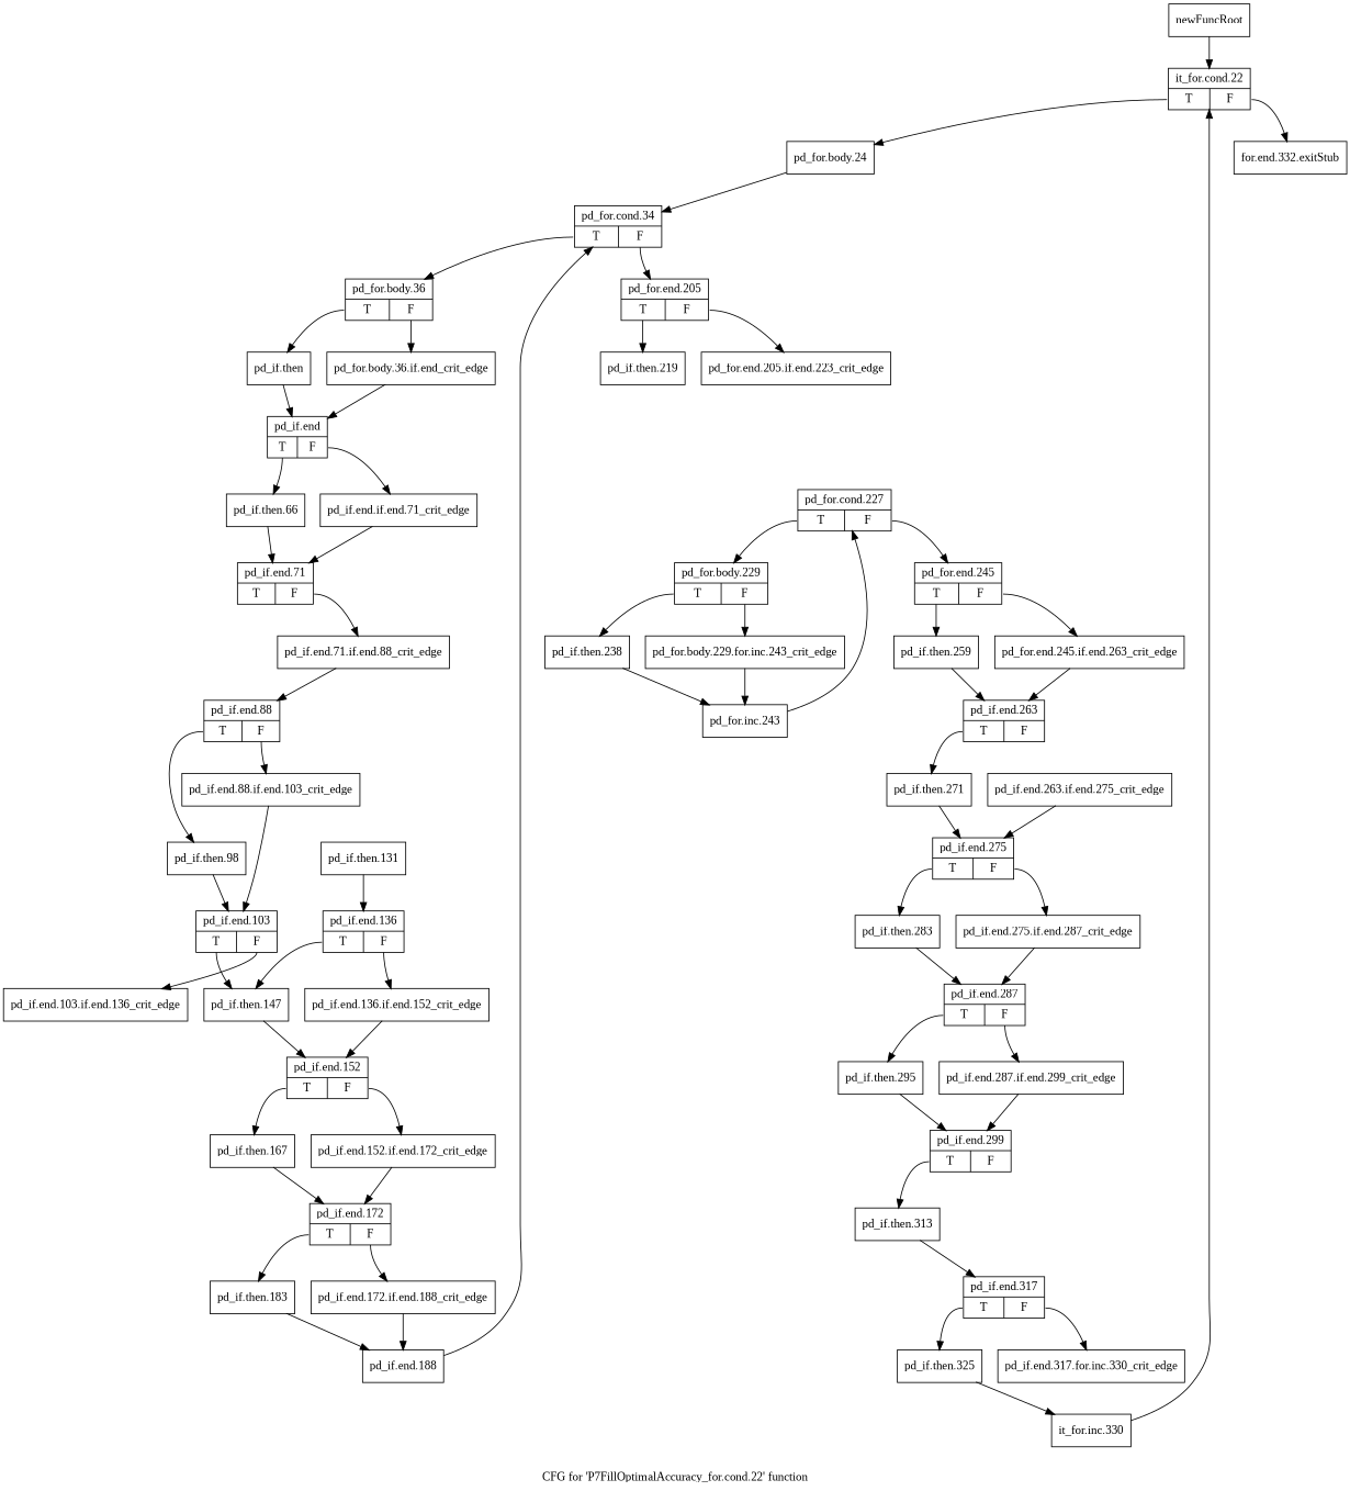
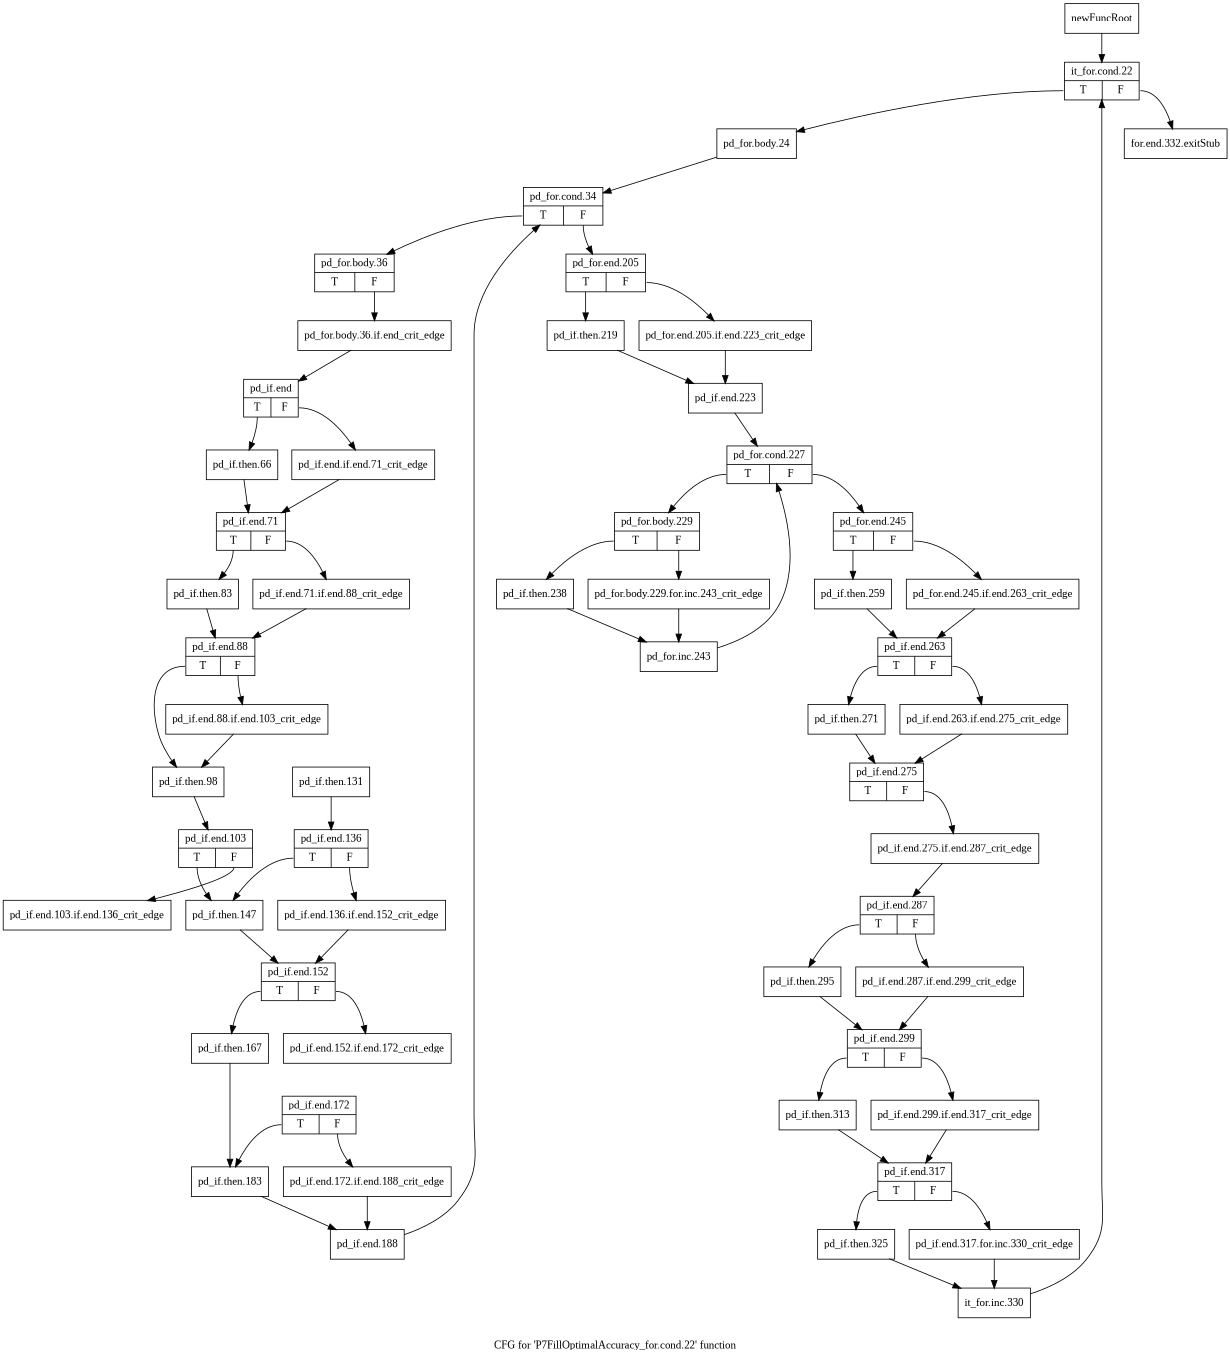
  digraph {
    fontname="Liberation Serif"
    label="CFG for 'P7FillOptimalAccuracy_for.cond.22' function"
    node [fontname="Liberation Serif" shape=record]
    edge [fontname="Liberation Serif"]
    n1 [label="{newFuncRoot}"]
    n2 [label="{it_for.cond.22|{<s0>T|<s1>F}}"]
    n3 [label="{for.end.332.exitStub}"]
    n4 [label="{pd_for.body.24}"]
    n5 [label="{pd_for.cond.34|{<s0>T|<s1>F}}"]
    n6 [label="{pd_for.body.36|{<s0>T|<s1>F}}"]
    n7 [label="{pd_for.end.205|{<s0>T|<s1>F}}"]
-   n8 [label="{pd_if.then}"]
    n9 [label="{pd_for.body.36.if.end_crit_edge}"]
    n10 [label="{pd_if.then.219}"]
    n11 [label="{pd_for.end.205.if.end.223_crit_edge}"]
    n12 [label="{pd_if.end|{<s0>T|<s1>F}}"]
+   n13 [label="{pd_if.end.223}"]
    n14 [label="{pd_for.cond.227|{<s0>T|<s1>F}}"]
    n15 [label="{pd_for.body.229|{<s0>T|<s1>F}}"]
    n16 [label="{pd_for.end.245|{<s0>T|<s1>F}}"]
    n17 [label="{pd_if.then.238}"]
    n18 [label="{pd_for.body.229.for.inc.243_crit_edge}"]
    n19 [label="{pd_if.then.259}"]
    n20 [label="{pd_for.end.245.if.end.263_crit_edge}"]
    n21 [label="{pd_for.inc.243}"]
    n22 [label="{pd_if.end.263|{<s0>T|<s1>F}}"]
    n23 [label="{pd_if.then.271}"]
    n24 [label="{pd_if.end.263.if.end.275_crit_edge}"]
    n25 [label="{pd_if.end.275|{<s0>T|<s1>F}}"]
-   n26 [label="{pd_if.then.283}"]
    n27 [label="{pd_if.end.275.if.end.287_crit_edge}"]
    n28 [label="{pd_if.end.287|{<s0>T|<s1>F}}"]
    n29 [label="{pd_if.then.295}"]
    n30 [label="{pd_if.end.287.if.end.299_crit_edge}"]
    n31 [label="{pd_if.end.299|{<s0>T|<s1>F}}"]
    n32 [label="{pd_if.then.313}"]
+   n33 [label="{pd_if.end.299.if.end.317_crit_edge}"]
    n34 [label="{pd_if.end.317|{<s0>T|<s1>F}}"]
    n35 [label="{pd_if.then.325}"]
    n36 [label="{pd_if.end.317.for.inc.330_crit_edge}"]
    n37 [label="{it_for.inc.330}"]
    n38 [label="{pd_if.then.66}"]
    n39 [label="{pd_if.end.if.end.71_crit_edge}"]
    n40 [label="{pd_if.end.71|{<s0>T|<s1>F}}"]
+   n41 [label="{pd_if.then.83}"]
    n42 [label="{pd_if.end.71.if.end.88_crit_edge}"]
    n43 [label="{pd_if.end.88|{<s0>T|<s1>F}}"]
    n44 [label="{pd_if.then.98}"]
    n45 [label="{pd_if.end.88.if.end.103_crit_edge}"]
    n46 [label="{pd_if.end.103|{<s0>T|<s1>F}}"]
    n47 [label="{pd_if.end.103.if.end.136_crit_edge}"]
    n48 [label="{pd_if.then.147}"]
    n49 [label="{pd_if.then.131}"]
    n50 [label="{pd_if.end.136|{<s0>T|<s1>F}}"]
    n51 [label="{pd_if.end.136.if.end.152_crit_edge}"]
    n52 [label="{pd_if.end.152|{<s0>T|<s1>F}}"]
    n53 [label="{pd_if.then.167}"]
    n54 [label="{pd_if.end.152.if.end.172_crit_edge}"]
    n55 [label="{pd_if.end.172|{<s0>T|<s1>F}}"]
    n56 [label="{pd_if.then.183}"]
    n57 [label="{pd_if.end.172.if.end.188_crit_edge}"]
    n58 [label="{pd_if.end.188}"]
    n1 -> n2
    n2 -> n3 [tailport=s1]
    n2 -> n4 [tailport=s0]
    n4 -> n5
    n5 -> n6 [tailport=s0]
    n5 -> n7 [tailport=s1]
-   n6 -> n8 [tailport=s0]
    n6 -> n9 [tailport=s1]
    n7 -> n10 [tailport=s0]
    n7 -> n11 [tailport=s1]
-   n8 -> n12
    n9 -> n12
+   n10 -> n13
+   n11 -> n13
    n12 -> n38 [tailport=s0]
    n12 -> n39 [tailport=s1]
+   n13 -> n14
    n14 -> n15 [tailport=s0]
    n14 -> n16 [tailport=s1]
    n15 -> n17 [tailport=s0]
    n15 -> n18 [tailport=s1]
    n16 -> n19 [tailport=s0]
    n16 -> n20 [tailport=s1]
    n17 -> n21
    n18 -> n21
    n19 -> n22
    n20 -> n22
    n21 -> n14
    n22 -> n23 [tailport=s0]
+   n22 -> n24 [tailport=s1]
    n23 -> n25
    n24 -> n25
-   n25 -> n26 [tailport=s0]
    n25 -> n27 [tailport=s1]
-   n26 -> n28
    n27 -> n28
    n28 -> n29 [tailport=s0]
    n28 -> n30 [tailport=s1]
    n29 -> n31
    n30 -> n31
    n31 -> n32 [tailport=s0]
+   n31 -> n33 [tailport=s1]
    n32 -> n34
+   n33 -> n34
    n34 -> n35 [tailport=s0]
    n34 -> n36 [tailport=s1]
    n35 -> n37
+   n36 -> n37
    n37 -> n2
    n38 -> n40
    n39 -> n40
+   n40 -> n41 [tailport=s0]
    n40 -> n42 [tailport=s1]
+   n41 -> n43
    n42 -> n43
    n43 -> n44 [tailport=s0]
    n43 -> n45 [tailport=s1]
    n44 -> n46
-   n45 -> n46
+   n45 -> n44
    n46 -> n47 [tailport=s1]
    n46 -> n48 [tailport=s0]
    n48 -> n52
    n49 -> n50
    n50 -> n48 [tailport=s0]
    n50 -> n51 [tailport=s1]
    n51 -> n52
    n52 -> n53 [tailport=s0]
    n52 -> n54 [tailport=s1]
-   n53 -> n55
-   n54 -> n55
+   n53 -> n56
    n55 -> n56 [tailport=s0]
    n55 -> n57 [tailport=s1]
    n56 -> n58
    n57 -> n58
    n58 -> n5
  }
